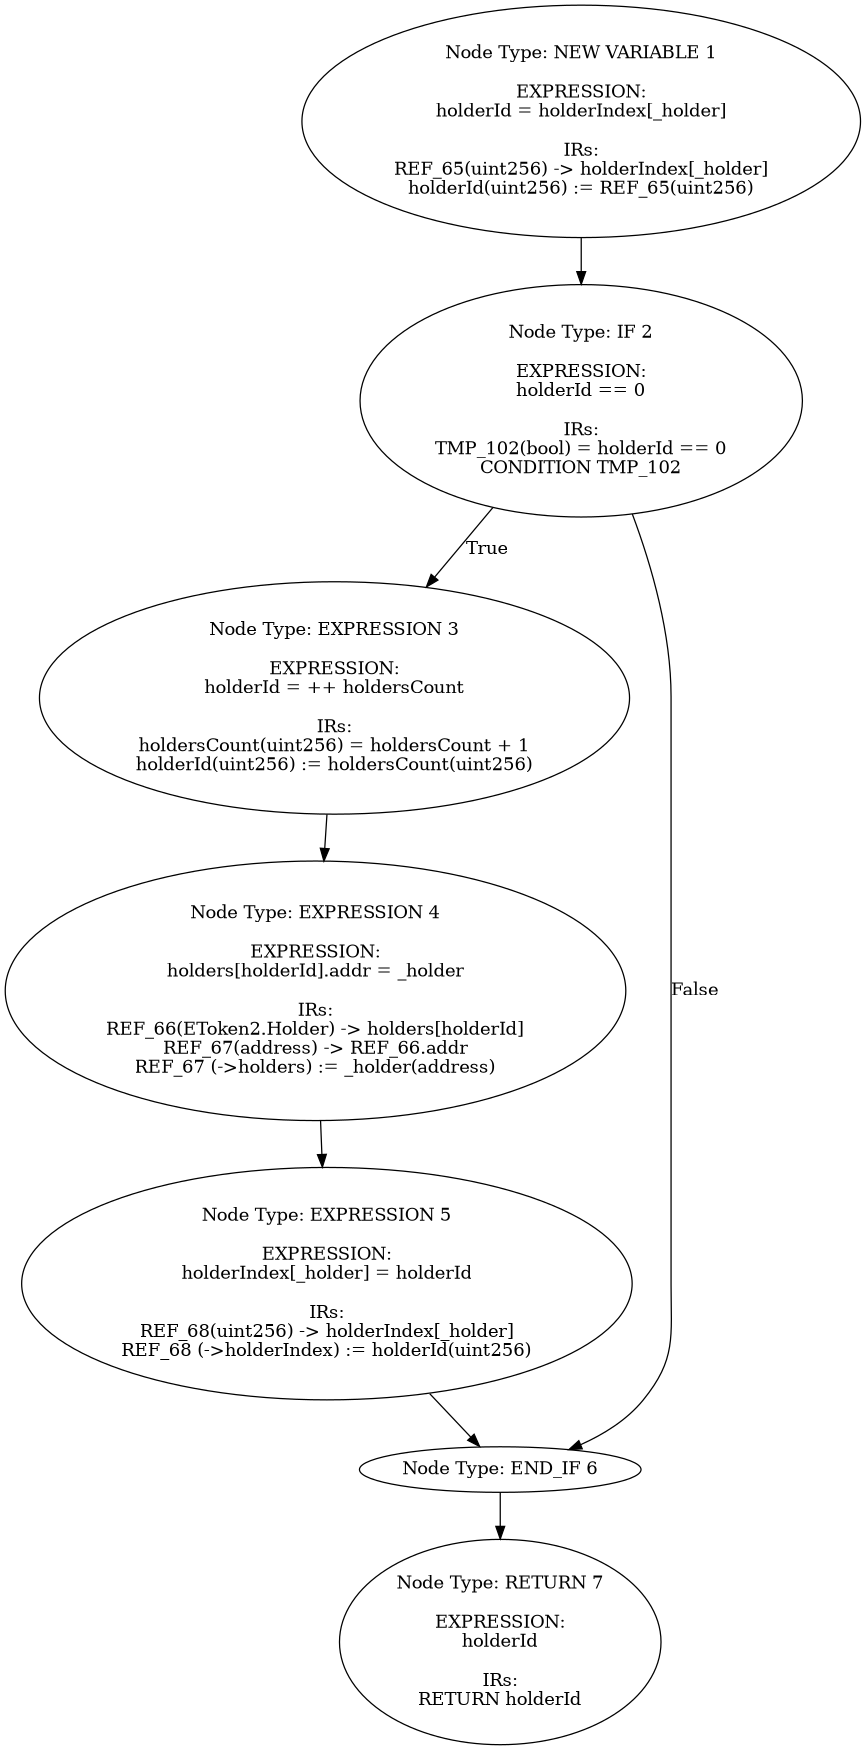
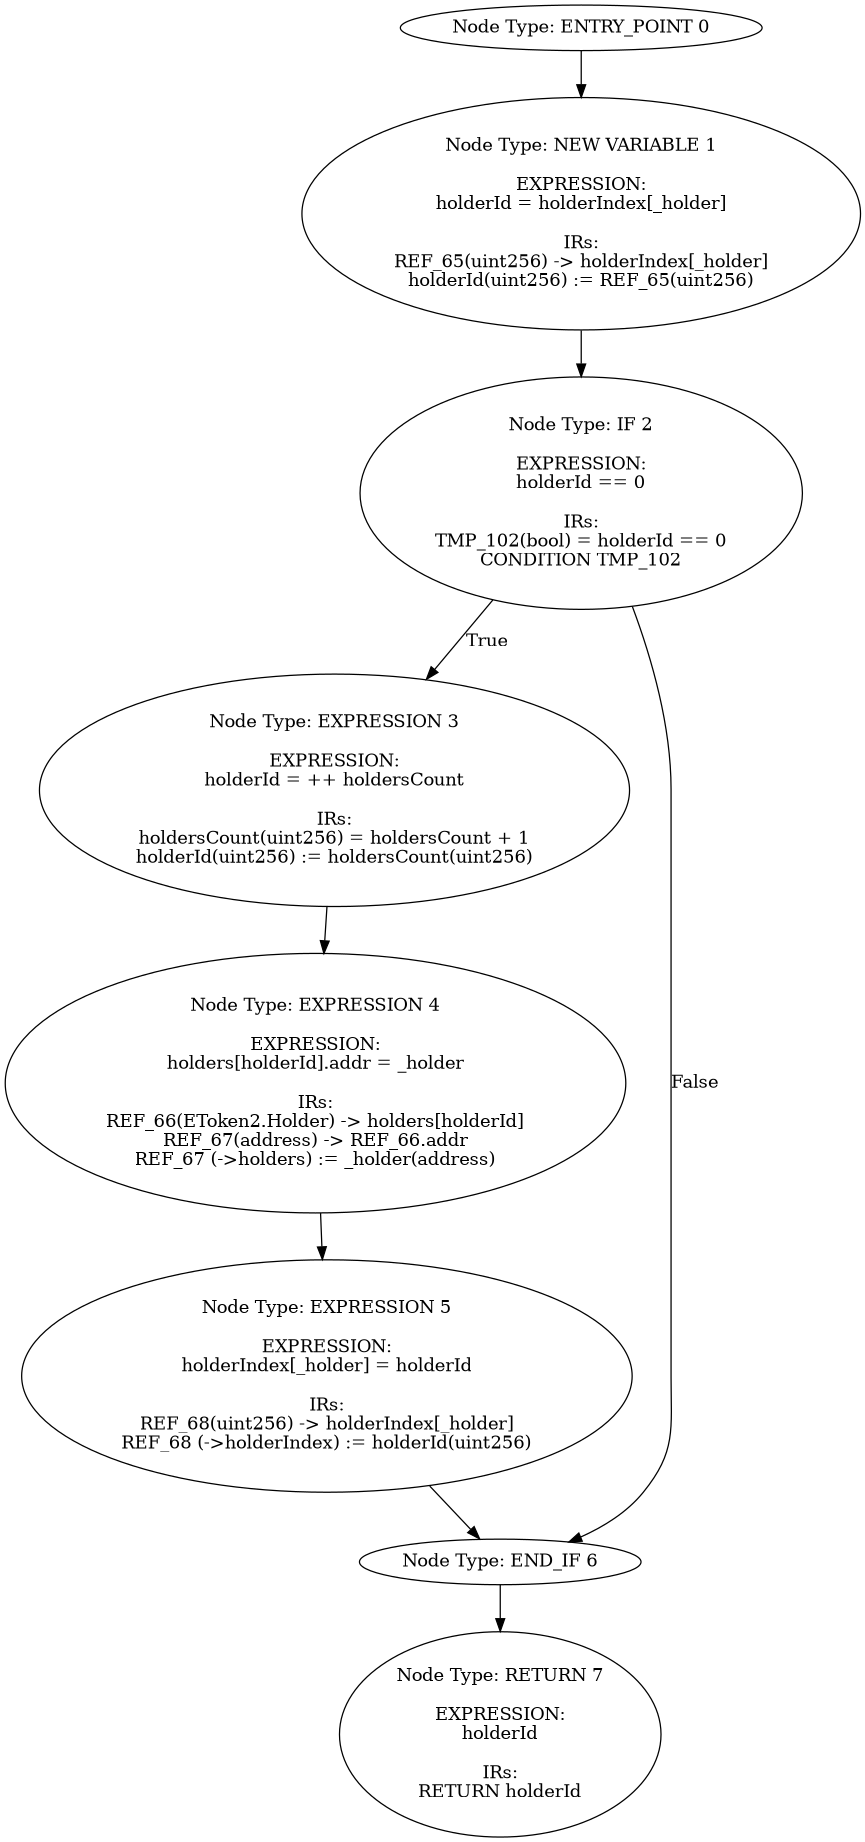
  digraph {
+   n1 [label="Node Type: ENTRY_POINT 0\n"]
    n2 [label="Node Type: NEW VARIABLE 1\n\nEXPRESSION:\nholderId = holderIndex[_holder]\n\nIRs:\nREF_65(uint256) -> holderIndex[_holder]\nholderId(uint256) := REF_65(uint256)"]
    n3 [label="Node Type: IF 2\n\nEXPRESSION:\nholderId == 0\n\nIRs:\nTMP_102(bool) = holderId == 0\nCONDITION TMP_102"]
    n4 [label="Node Type: EXPRESSION 3\n\nEXPRESSION:\nholderId = ++ holdersCount\n\nIRs:\nholdersCount(uint256) = holdersCount + 1\nholderId(uint256) := holdersCount(uint256)"]
    n5 [label="Node Type: END_IF 6\n"]
    n6 [label="Node Type: EXPRESSION 4\n\nEXPRESSION:\nholders[holderId].addr = _holder\n\nIRs:\nREF_66(EToken2.Holder) -> holders[holderId]\nREF_67(address) -> REF_66.addr\nREF_67 (->holders) := _holder(address)"]
    n7 [label="Node Type: RETURN 7\n\nEXPRESSION:\nholderId\n\nIRs:\nRETURN holderId"]
    n8 [label="Node Type: EXPRESSION 5\n\nEXPRESSION:\nholderIndex[_holder] = holderId\n\nIRs:\nREF_68(uint256) -> holderIndex[_holder]\nREF_68 (->holderIndex) := holderId(uint256)"]
+   n1 -> n2
    n2 -> n3
    n3 -> n4 [label=True]
    n3 -> n5 [label=False]
    n4 -> n6
    n5 -> n7
    n6 -> n8
    n8 -> n5
  }
